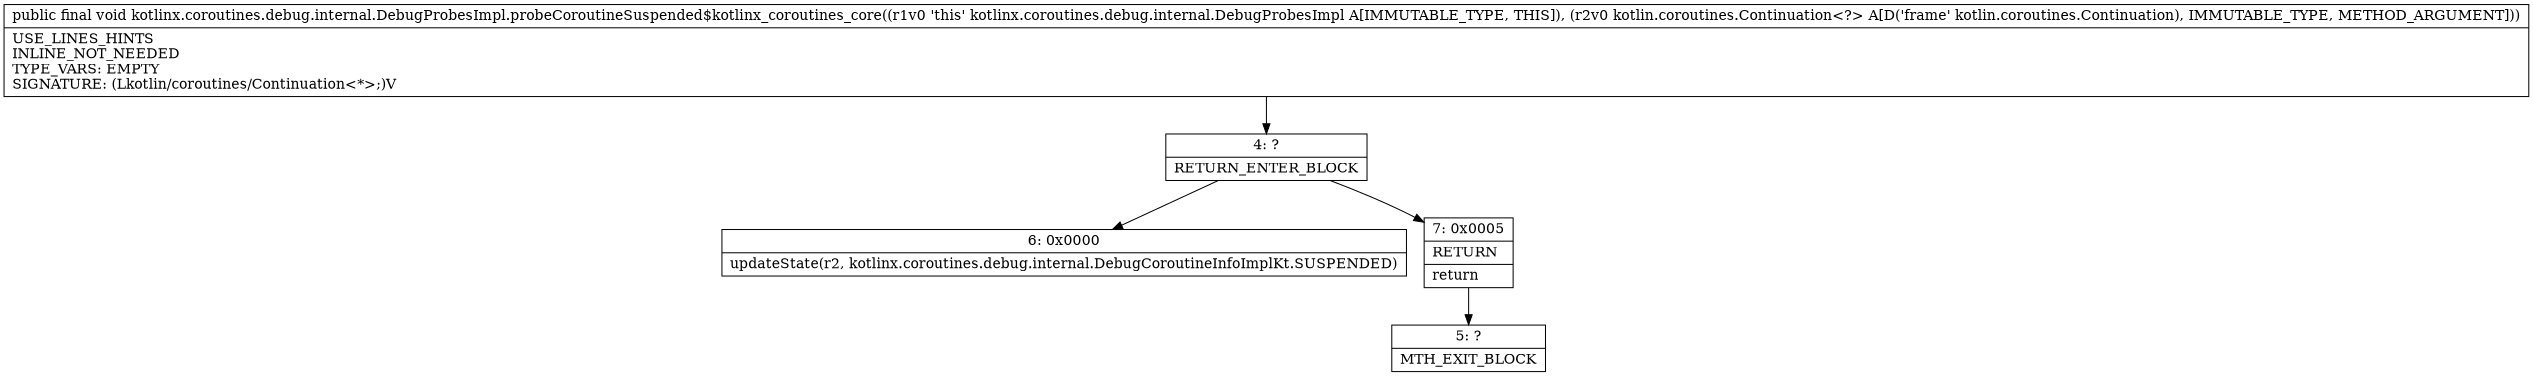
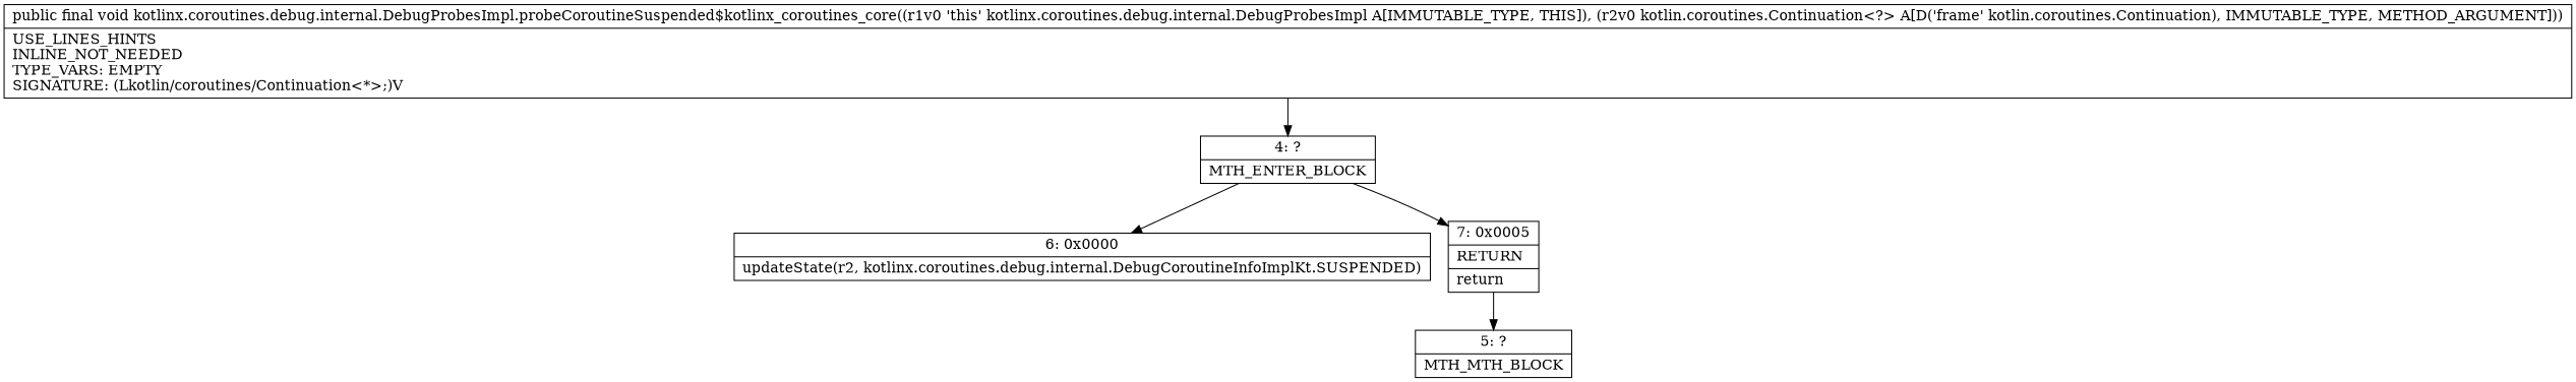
  digraph {
    node [shape=record]
-   n1 [label="{4\:\ ?|RETURN_ENTER_BLOCK\l}"]
+   n1 [label="{4\:\ ?|MTH_ENTER_BLOCK\l}"]
    n2 [label="{6\:\ 0x0000|updateState(r2, kotlinx.coroutines.debug.internal.DebugCoroutineInfoImplKt.SUSPENDED)\l}"]
    n3 [label="{7\:\ 0x0005|RETURN\l|return\l}"]
-   n4 [label="{5\:\ ?|MTH_EXIT_BLOCK\l}"]
+   n4 [label="{5\:\ ?|MTH_MTH_BLOCK\l}"]
    n5 [label="{public final void kotlinx.coroutines.debug.internal.DebugProbesImpl.probeCoroutineSuspended$kotlinx_coroutines_core((r1v0 'this' kotlinx.coroutines.debug.internal.DebugProbesImpl A[IMMUTABLE_TYPE, THIS]), (r2v0 kotlin.coroutines.Continuation\<?\> A[D('frame' kotlin.coroutines.Continuation), IMMUTABLE_TYPE, METHOD_ARGUMENT]))  | USE_LINES_HINTS\lINLINE_NOT_NEEDED\lTYPE_VARS: EMPTY\lSIGNATURE: (Lkotlin\/coroutines\/Continuation\<*\>;)V\l}"]
    n1 -> n2
    n1 -> n3
    n3 -> n4
    n5 -> n1
  }
